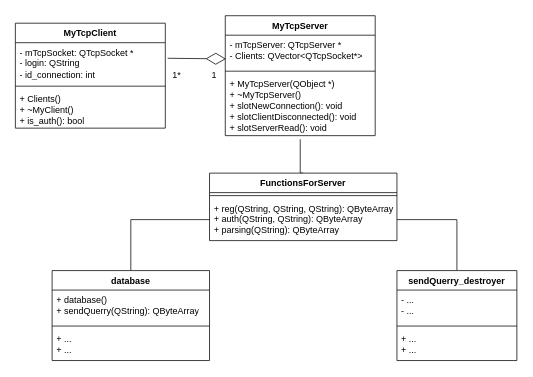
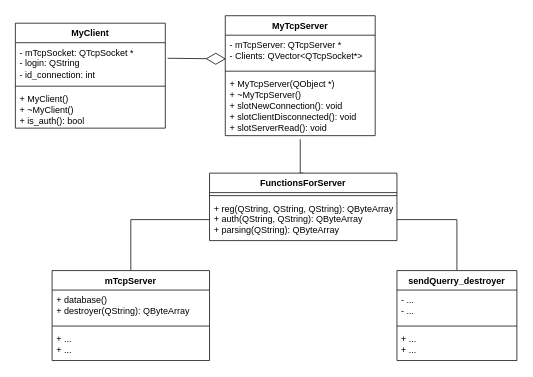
  <mxCell id="0" />
  <mxCell id="1" parent="0" />
  <mxCell id="2" value="MyTcpServer" style="swimlane;fontStyle=1;align=center;verticalAlign=top;childLayout=stackLayout;horizontal=1;startSize=26;horizontalStack=0;resizeParent=1;resizeParentMax=0;resizeLast=0;collapsible=1;marginBottom=0;whiteSpace=wrap;html=1;" vertex="1" parent="1"><mxGeometry x="300" y="20" width="200" height="160" as="geometry" /></mxCell>
  <mxCell id="3" value="- mTcpServer: QTcpServer &lt;span style=&quot;background-color: initial;&quot;&gt;*&lt;/span&gt;&lt;div&gt;&lt;div&gt;&lt;span style=&quot;background-color: initial;&quot;&gt;- Clients: QVector&amp;lt;QTcpSocket*&amp;gt;&lt;/span&gt;&lt;/div&gt;&lt;/div&gt;" style="text;strokeColor=none;fillColor=none;align=left;verticalAlign=top;spacingLeft=4;spacingRight=4;overflow=hidden;rotatable=0;points=[[0,0.5],[1,0.5]];portConstraint=eastwest;whiteSpace=wrap;html=1;" vertex="1" parent="2"><mxGeometry y="26" width="200" height="44" as="geometry" /></mxCell>
  <mxCell id="4" value="" style="line;strokeWidth=1;fillColor=none;align=left;verticalAlign=middle;spacingTop=-1;spacingLeft=3;spacingRight=3;rotatable=0;labelPosition=right;points=[];portConstraint=eastwest;strokeColor=inherit;" vertex="1" parent="2"><mxGeometry y="70" width="200" height="8" as="geometry" /></mxCell>
  <mxCell id="5" value="+ MyTcpServer(QObject *)&lt;div&gt;+ ~MyTcpServer()&lt;/div&gt;&lt;div&gt;+ slotNewConnection(): void&lt;/div&gt;&lt;div&gt;+ slotClientDisconnected(): void&lt;/div&gt;&lt;div&gt;+ slotServerRead(): void&lt;/div&gt;" style="text;strokeColor=none;fillColor=none;align=left;verticalAlign=top;spacingLeft=4;spacingRight=4;overflow=hidden;rotatable=0;points=[[0,0.5],[1,0.5]];portConstraint=eastwest;whiteSpace=wrap;html=1;" vertex="1" parent="2"><mxGeometry y="78" width="200" height="82" as="geometry" /></mxCell>
  <mxCell id="6" value="" style="edgeStyle=orthogonalEdgeStyle;rounded=0;orthogonalLoop=1;jettySize=auto;html=1;entryX=0.5;entryY=1.059;entryDx=0;entryDy=0;entryPerimeter=0;exitX=0.5;exitY=0;exitDx=0;exitDy=0;endArrow=none;endFill=0;" edge="1" parent="1" source="7" target="5"><mxGeometry relative="1" as="geometry"><Array as="points"><mxPoint x="400" y="230" /><mxPoint x="400" y="230" /></Array></mxGeometry></mxCell>
  <mxCell id="7" value="FunctionsForServer" style="swimlane;fontStyle=1;align=center;verticalAlign=top;childLayout=stackLayout;horizontal=1;startSize=26;horizontalStack=0;resizeParent=1;resizeParentMax=0;resizeLast=0;collapsible=1;marginBottom=0;whiteSpace=wrap;html=1;" vertex="1" parent="1"><mxGeometry x="279" y="230" width="250" height="90" as="geometry" /></mxCell>
  <mxCell id="8" value="" style="line;strokeWidth=1;fillColor=none;align=left;verticalAlign=middle;spacingTop=-1;spacingLeft=3;spacingRight=3;rotatable=0;labelPosition=right;points=[];portConstraint=eastwest;strokeColor=inherit;" vertex="1" parent="7"><mxGeometry y="26" width="250" height="8" as="geometry" /></mxCell>
  <mxCell id="9" value="+ reg(QString, QString, QString): QByteArray&lt;div&gt;+ auth(QString, QString): QByteArray&lt;/div&gt;&lt;div&gt;+ parsing(QString): QByteArray&lt;/div&gt;" style="text;strokeColor=none;fillColor=none;align=left;verticalAlign=top;spacingLeft=4;spacingRight=4;overflow=hidden;rotatable=0;points=[[0,0.5],[1,0.5]];portConstraint=eastwest;whiteSpace=wrap;html=1;" vertex="1" parent="7"><mxGeometry y="34" width="250" height="56" as="geometry" /></mxCell>
- <mxCell id="10" value="MyTcpClient" style="swimlane;fontStyle=1;align=center;verticalAlign=top;childLayout=stackLayout;horizontal=1;startSize=26;horizontalStack=0;resizeParent=1;resizeParentMax=0;resizeLast=0;collapsible=1;marginBottom=0;whiteSpace=wrap;html=1;" vertex="1" parent="1"><mxGeometry x="20" y="30" width="200" height="140" as="geometry" /></mxCell>
+ <mxCell id="10" value="MyClient" style="swimlane;fontStyle=1;align=center;verticalAlign=top;childLayout=stackLayout;horizontal=1;startSize=26;horizontalStack=0;resizeParent=1;resizeParentMax=0;resizeLast=0;collapsible=1;marginBottom=0;whiteSpace=wrap;html=1;" vertex="1" parent="1"><mxGeometry x="20" y="30" width="200" height="140" as="geometry" /></mxCell>
  <mxCell id="11" value="- mTcpSocket: QTcpSocket *&lt;div&gt;- login: QString&lt;/div&gt;&lt;div&gt;- id_connection: int&lt;/div&gt;" style="text;strokeColor=none;fillColor=none;align=left;verticalAlign=top;spacingLeft=4;spacingRight=4;overflow=hidden;rotatable=0;points=[[0,0.5],[1,0.5]];portConstraint=eastwest;whiteSpace=wrap;html=1;" vertex="1" parent="10"><mxGeometry y="26" width="200" height="54" as="geometry" /></mxCell>
  <mxCell id="12" value="" style="line;strokeWidth=1;fillColor=none;align=left;verticalAlign=middle;spacingTop=-1;spacingLeft=3;spacingRight=3;rotatable=0;labelPosition=right;points=[];portConstraint=eastwest;strokeColor=inherit;" vertex="1" parent="10"><mxGeometry y="80" width="200" height="8" as="geometry" /></mxCell>
- <mxCell id="13" value="+ Clients()&lt;div&gt;+ ~MyClient()&lt;/div&gt;&lt;div&gt;+ is_auth(): bool&lt;/div&gt;&lt;div&gt;&lt;br&gt;&lt;/div&gt;" style="text;strokeColor=none;fillColor=none;align=left;verticalAlign=top;spacingLeft=4;spacingRight=4;overflow=hidden;rotatable=0;points=[[0,0.5],[1,0.5]];portConstraint=eastwest;whiteSpace=wrap;html=1;" vertex="1" parent="10"><mxGeometry y="88" width="200" height="52" as="geometry" /></mxCell>
- <mxCell id="14" value="1*" style="text;html=1;align=center;verticalAlign=middle;resizable=0;points=[];autosize=1;strokeColor=none;fillColor=none;" vertex="1" parent="1"><mxGeometry x="220" y="85" width="30" height="30" as="geometry" /></mxCell>
- <mxCell id="15" value="1" style="text;html=1;align=center;verticalAlign=middle;resizable=0;points=[];autosize=1;strokeColor=none;fillColor=none;" vertex="1" parent="1"><mxGeometry x="270" y="85" width="30" height="30" as="geometry" /></mxCell>
+ <mxCell id="13" value="+ MyClient()&lt;div&gt;+ ~MyClient()&lt;/div&gt;&lt;div&gt;+ is_auth(): bool&lt;/div&gt;&lt;div&gt;&lt;br&gt;&lt;/div&gt;" style="text;strokeColor=none;fillColor=none;align=left;verticalAlign=top;spacingLeft=4;spacingRight=4;overflow=hidden;rotatable=0;points=[[0,0.5],[1,0.5]];portConstraint=eastwest;whiteSpace=wrap;html=1;" vertex="1" parent="10"><mxGeometry y="88" width="200" height="52" as="geometry" /></mxCell>
  <mxCell id="16" value="" style="endArrow=diamondThin;endFill=0;endSize=24;html=1;rounded=0;exitX=1.016;exitY=0.385;exitDx=0;exitDy=0;exitPerimeter=0;entryX=0.004;entryY=0.718;entryDx=0;entryDy=0;entryPerimeter=0;" edge="1" parent="1" source="11" target="3"><mxGeometry width="160" relative="1" as="geometry"><mxPoint x="240" y="80" as="sourcePoint" /><mxPoint x="300" y="80" as="targetPoint" /></mxGeometry></mxCell>
  <mxCell id="17" style="edgeStyle=orthogonalEdgeStyle;rounded=0;orthogonalLoop=1;jettySize=auto;html=1;exitX=0.5;exitY=0;exitDx=0;exitDy=0;entryX=0;entryY=0.5;entryDx=0;entryDy=0;endArrow=none;endFill=0;" edge="1" parent="1" source="18" target="9"><mxGeometry relative="1" as="geometry" /></mxCell>
- <mxCell id="18" value="database" style="swimlane;fontStyle=1;align=center;verticalAlign=top;childLayout=stackLayout;horizontal=1;startSize=26;horizontalStack=0;resizeParent=1;resizeParentMax=0;resizeLast=0;collapsible=1;marginBottom=0;whiteSpace=wrap;html=1;" vertex="1" parent="1"><mxGeometry x="69" y="360" width="210" height="120" as="geometry" /></mxCell>
- <mxCell id="19" value="+ database()&lt;div&gt;+ sendQuerry(QString): QByteArray&lt;/div&gt;" style="text;strokeColor=none;fillColor=none;align=left;verticalAlign=top;spacingLeft=4;spacingRight=4;overflow=hidden;rotatable=0;points=[[0,0.5],[1,0.5]];portConstraint=eastwest;whiteSpace=wrap;html=1;" vertex="1" parent="18"><mxGeometry y="26" width="210" height="44" as="geometry" /></mxCell>
+ <mxCell id="18" value="mTcpServer" style="swimlane;fontStyle=1;align=center;verticalAlign=top;childLayout=stackLayout;horizontal=1;startSize=26;horizontalStack=0;resizeParent=1;resizeParentMax=0;resizeLast=0;collapsible=1;marginBottom=0;whiteSpace=wrap;html=1;" vertex="1" parent="1"><mxGeometry x="69" y="360" width="210" height="120" as="geometry" /></mxCell>
+ <mxCell id="19" value="+ database()&lt;div&gt;+ destroyer(QString): QByteArray&lt;/div&gt;" style="text;strokeColor=none;fillColor=none;align=left;verticalAlign=top;spacingLeft=4;spacingRight=4;overflow=hidden;rotatable=0;points=[[0,0.5],[1,0.5]];portConstraint=eastwest;whiteSpace=wrap;html=1;" vertex="1" parent="18"><mxGeometry y="26" width="210" height="44" as="geometry" /></mxCell>
  <mxCell id="20" value="" style="line;strokeWidth=1;fillColor=none;align=left;verticalAlign=middle;spacingTop=-1;spacingLeft=3;spacingRight=3;rotatable=0;labelPosition=right;points=[];portConstraint=eastwest;strokeColor=inherit;" vertex="1" parent="18"><mxGeometry y="70" width="210" height="8" as="geometry" /></mxCell>
  <mxCell id="21" value="+ ...&lt;div&gt;+ ...&lt;/div&gt;" style="text;strokeColor=none;fillColor=none;align=left;verticalAlign=top;spacingLeft=4;spacingRight=4;overflow=hidden;rotatable=0;points=[[0,0.5],[1,0.5]];portConstraint=eastwest;whiteSpace=wrap;html=1;" vertex="1" parent="18"><mxGeometry y="78" width="210" height="42" as="geometry" /></mxCell>
  <mxCell id="22" style="edgeStyle=orthogonalEdgeStyle;rounded=0;orthogonalLoop=1;jettySize=auto;html=1;exitX=0.5;exitY=0;exitDx=0;exitDy=0;entryX=1;entryY=0.5;entryDx=0;entryDy=0;endArrow=none;endFill=0;" edge="1" parent="1" source="23" target="9"><mxGeometry relative="1" as="geometry" /></mxCell>
  <mxCell id="23" value="sendQuerry_destroyer" style="swimlane;fontStyle=1;align=center;verticalAlign=top;childLayout=stackLayout;horizontal=1;startSize=26;horizontalStack=0;resizeParent=1;resizeParentMax=0;resizeLast=0;collapsible=1;marginBottom=0;whiteSpace=wrap;html=1;" vertex="1" parent="1"><mxGeometry x="529" y="360" width="160" height="120" as="geometry" /></mxCell>
  <mxCell id="24" value="- ...&lt;div&gt;- ...&lt;/div&gt;" style="text;strokeColor=none;fillColor=none;align=left;verticalAlign=top;spacingLeft=4;spacingRight=4;overflow=hidden;rotatable=0;points=[[0,0.5],[1,0.5]];portConstraint=eastwest;whiteSpace=wrap;html=1;" vertex="1" parent="23"><mxGeometry y="26" width="160" height="44" as="geometry" /></mxCell>
  <mxCell id="25" value="" style="line;strokeWidth=1;fillColor=none;align=left;verticalAlign=middle;spacingTop=-1;spacingLeft=3;spacingRight=3;rotatable=0;labelPosition=right;points=[];portConstraint=eastwest;strokeColor=inherit;" vertex="1" parent="23"><mxGeometry y="70" width="160" height="8" as="geometry" /></mxCell>
  <mxCell id="26" value="+ ...&lt;div&gt;+ ...&lt;/div&gt;" style="text;strokeColor=none;fillColor=none;align=left;verticalAlign=top;spacingLeft=4;spacingRight=4;overflow=hidden;rotatable=0;points=[[0,0.5],[1,0.5]];portConstraint=eastwest;whiteSpace=wrap;html=1;" vertex="1" parent="23"><mxGeometry y="78" width="160" height="42" as="geometry" /></mxCell>
